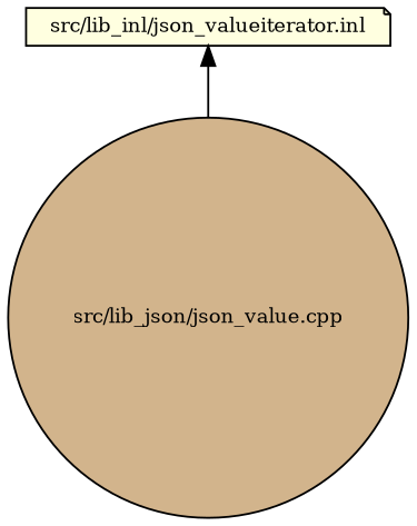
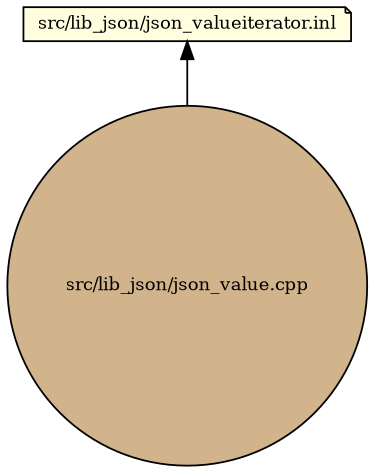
  digraph {
    fontname="DejaVu Serif"
    node [color=black fontname="DejaVu Serif" fontsize=10 style=filled]
-   n1 [fillcolor=lightyellow fontcolor=black height=0.2 label="src/lib_inl/json_valueiterator.inl" shape=note width=0.4]
+   n1 [fillcolor=lightyellow fontcolor=black height=0.2 label="src/lib_json/json_valueiterator.inl" shape=note width=0.4]
    n2 [fillcolor=tan height=0.2 label="src/lib_json/json_value.cpp" shape=circle width=0.4]
    n1 -> n2 [color=black dir=back fontname="DejaVu Serif" fontsize=10 labelfontname=FreeSans labelfontsize=10 style=solid]
  }
